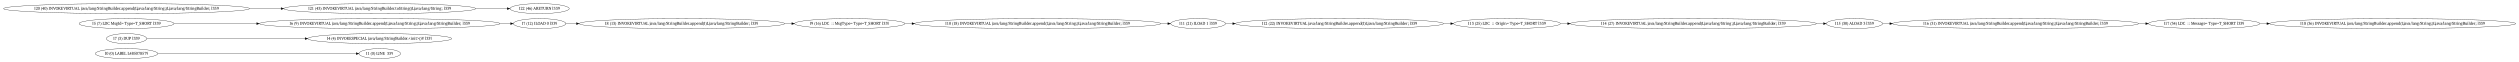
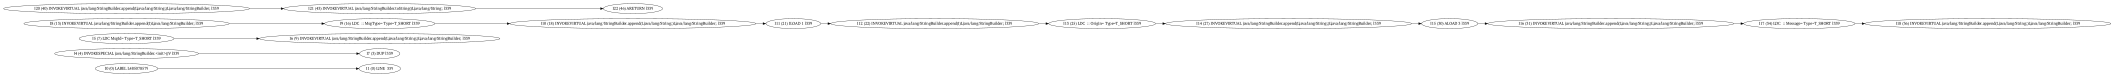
  digraph {
    fontname="PT Serif"
    rankdir=LR
    node [fontname="PT Serif"]
    edge [fontname="PT Serif"]
    n1 [label="I0 (0) LABEL L485078579"]
    n2 [label="I1 (0) LINE  339"]
    n3 [label="I7 (3) DUP l339"]
    n4 [label="I4 (4) INVOKESPECIAL java/lang/StringBuilder.<init>()V l339"]
    n5 [label="I5 (7) LDC MsgId= Type=T_SHORT l339"]
    n6 [label="I6 (9) INVOKEVIRTUAL java/lang/StringBuilder.append(Ljava/lang/String;)Ljava/lang/StringBuilder; l339"]
-   n7 [label="I7 (12) ILOAD 0 l339"]
    n8 [label="I8 (13) INVOKEVIRTUAL java/lang/StringBuilder.append(I)Ljava/lang/StringBuilder; l339"]
    n9 [label="I9 (16) LDC  :: MsgType= Type=T_SHORT l339"]
    n10 [label="I10 (18) INVOKEVIRTUAL java/lang/StringBuilder.append(Ljava/lang/String;)Ljava/lang/StringBuilder; l339"]
    n11 [label="I11 (21) ILOAD 1 l339"]
    n12 [label="I12 (22) INVOKEVIRTUAL java/lang/StringBuilder.append(I)Ljava/lang/StringBuilder; l339"]
    n13 [label="I13 (25) LDC  :: Origin= Type=T_SHORT l339"]
    n14 [label="I14 (27) INVOKEVIRTUAL java/lang/StringBuilder.append(Ljava/lang/String;)Ljava/lang/StringBuilder; l339"]
    n15 [label="I15 (30) ALOAD 3 l339"]
    n16 [label="I16 (31) INVOKEVIRTUAL java/lang/StringBuilder.append(Ljava/lang/String;)Ljava/lang/StringBuilder; l339"]
    n17 [label="I17 (34) LDC  :: Message= Type=T_SHORT l339"]
    n18 [label="I18 (36) INVOKEVIRTUAL java/lang/StringBuilder.append(Ljava/lang/String;)Ljava/lang/StringBuilder; l339"]
    n19 [label="I20 (40) INVOKEVIRTUAL java/lang/StringBuilder.append(Ljava/lang/String;)Ljava/lang/StringBuilder; l339"]
    n20 [label="I21 (43) INVOKEVIRTUAL java/lang/StringBuilder.toString()Ljava/lang/String; l339"]
    n21 [label="I22 (46) ARETURN l339"]
    n1 -> n2
-   n3 -> n4
+   n4 -> n3
    n5 -> n6
-   n6 -> n7
-   n7 -> n8
    n8 -> n9
    n9 -> n10
    n10 -> n11
    n11 -> n12
    n12 -> n13
    n13 -> n14
    n14 -> n15
    n15 -> n16
    n16 -> n17
    n17 -> n18
    n19 -> n20
    n20 -> n21
  }
